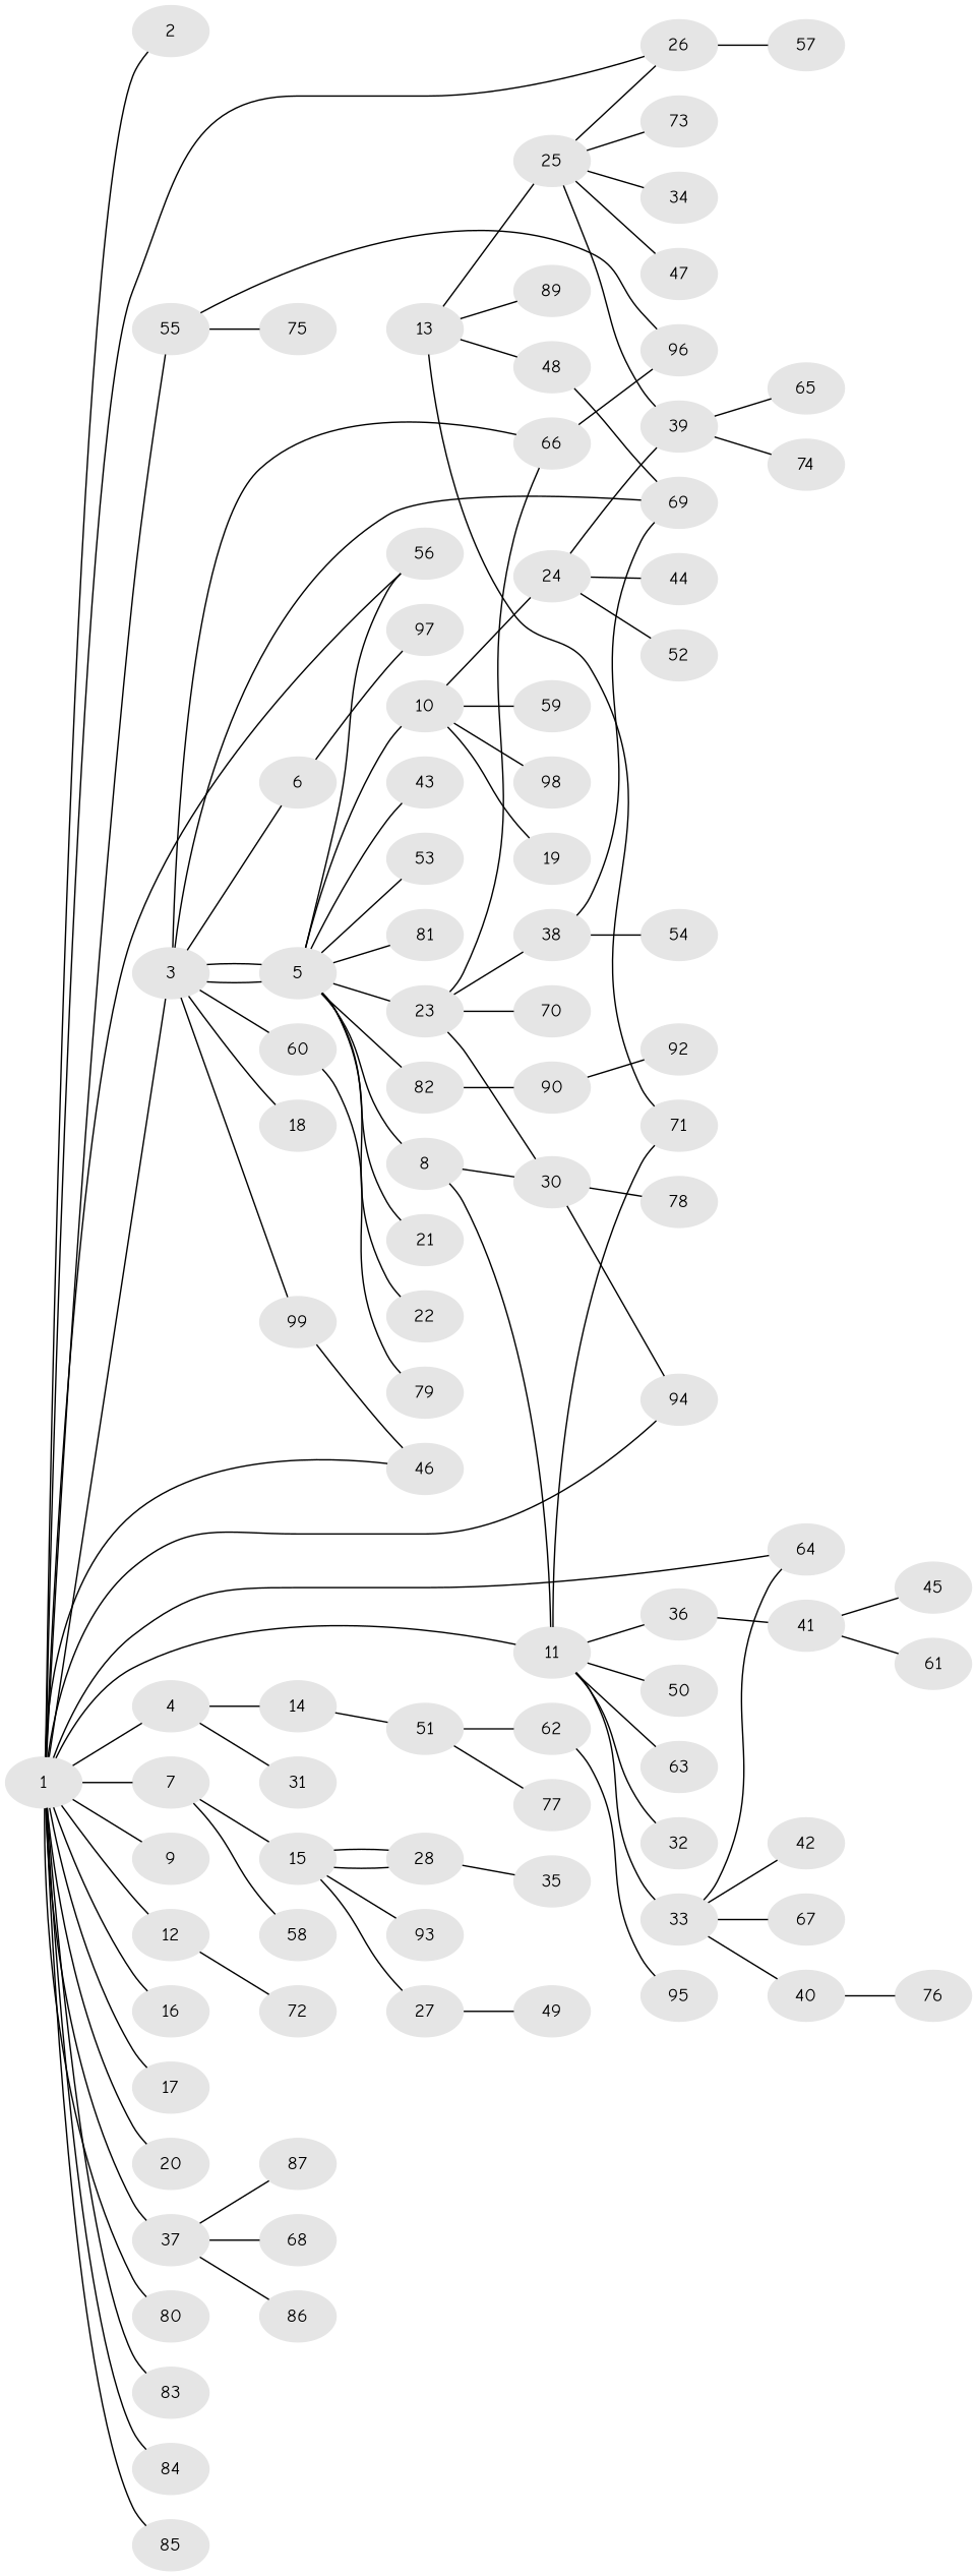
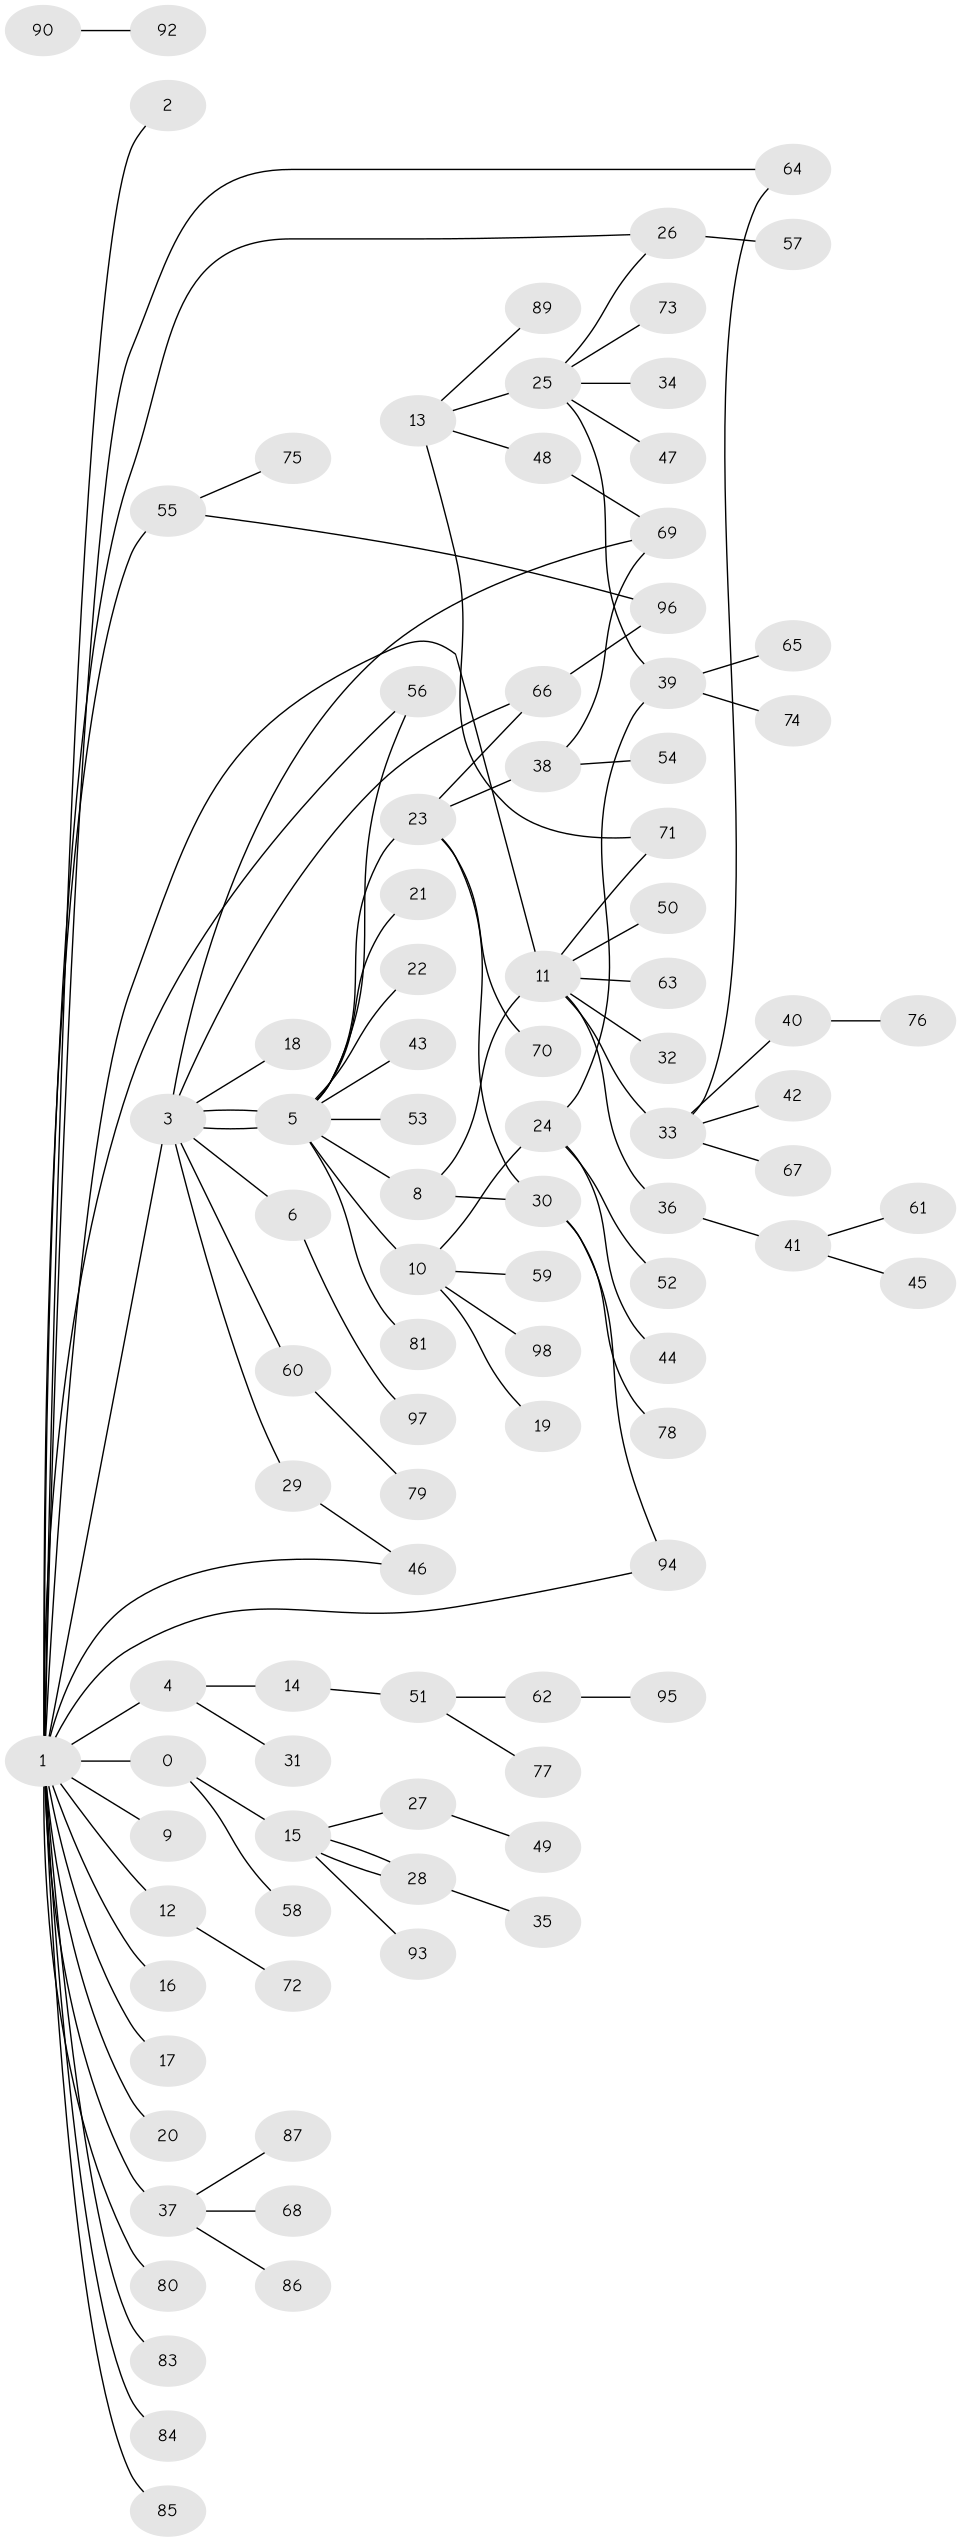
  graph {
    fontname="Comic Neue"
    rankdir=LR
    node [color=gray90 fontname="Comic Neue" style=filled]
    edge [fontname="Comic Neue"]
    1
    2
    3
    4
-   7
+   7 [label=0]
    9
    11
    12
    16
    17
    20
    26
    37
    46
    55
    56
    64
    80
    83
    84
    85
    94
    5
    6
    18
-   29 [label=99]
+   29
    60
    66
    69
    14
    31
    15
    58
    32
    33
    36
    50
    63
    71
    72
    13
    25
    48
    89
    57
    68
    86
    87
    75
    96
    8
    10
    21
    22
    23
    43
    53
    81
-   82
    97
    79
    51
    30
    19
    24
    59
    n67 [label=98]
    38
    70
    90
    27
    28
    93
    78
    39
    44
    52
    40
    42
    67
    41
    34
    47
    73
    62
    77
    49
    35
    54
    65
    74
    76
    45
    61
    95
    92
    1 -- 2
    1 -- 3
    1 -- 4
    1 -- 7
    1 -- 9
    1 -- 11
    1 -- 12
    1 -- 16
    1 -- 17
    1 -- 20
    1 -- 26
    1 -- 37
    1 -- 46
    1 -- 55
    1 -- 56
    1 -- 64
    1 -- 80
    1 -- 83
    1 -- 84
    1 -- 85
    1 -- 94
    3 -- 5
    3 -- 5
    3 -- 6
    3 -- 18
    3 -- 29
    3 -- 60
    3 -- 66
    3 -- 69
    4 -- 14
    4 -- 31
    7 -- 15
    7 -- 58
    11 -- 32
    11 -- 33
    11 -- 36
    11 -- 50
    11 -- 63
    11 -- 71
    12 -- 72
    26 -- 57
    37 -- 68
    37 -- 86
    37 -- 87
    55 -- 75
    55 -- 96
    5 -- 56
    5 -- 8
    5 -- 10
    5 -- 21
    5 -- 22
    5 -- 23
    5 -- 43
    5 -- 53
    5 -- 81
-   5 -- 82
    6 -- 97
    29 -- 46
    60 -- 79
    66 -- 96
    14 -- 51
    15 -- 27
    15 -- 28
    15 -- 28
    15 -- 93
    33 -- 64
    33 -- 40
    33 -- 42
    33 -- 67
    36 -- 41
    13 -- 71
    13 -- 25
    13 -- 48
    13 -- 89
    25 -- 26
    25 -- 39
    25 -- 34
    25 -- 47
    25 -- 73
    48 -- 69
    8 -- 11
    8 -- 30
    10 -- 19
    10 -- 24
    10 -- 59
    10 -- n67
    23 -- 66
    23 -- 30
    23 -- 38
    23 -- 70
-   82 -- 90
    51 -- 62
    51 -- 77
    30 -- 94
    30 -- 78
    24 -- 39
    24 -- 44
    24 -- 52
    38 -- 69
    38 -- 54
    90 -- 92
    27 -- 49
    28 -- 35
    39 -- 65
    39 -- 74
    40 -- 76
    41 -- 45
    41 -- 61
    62 -- 95
  }
